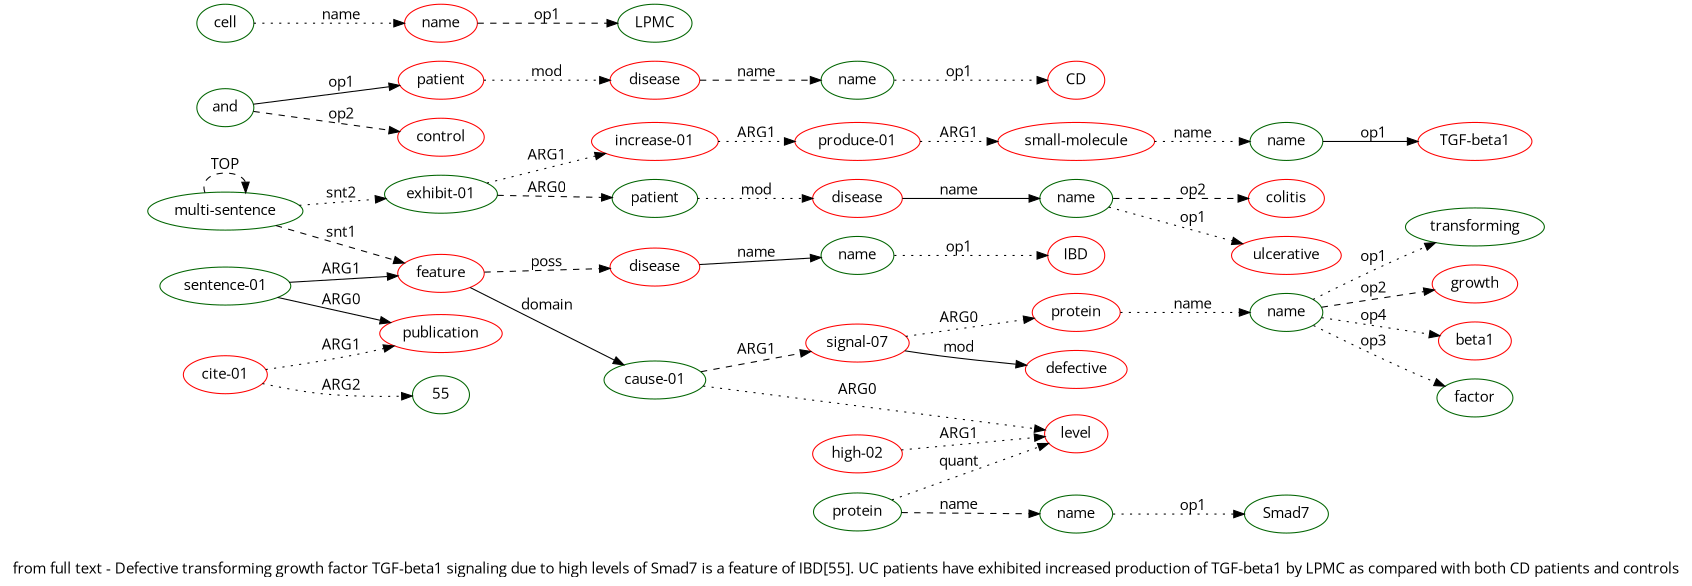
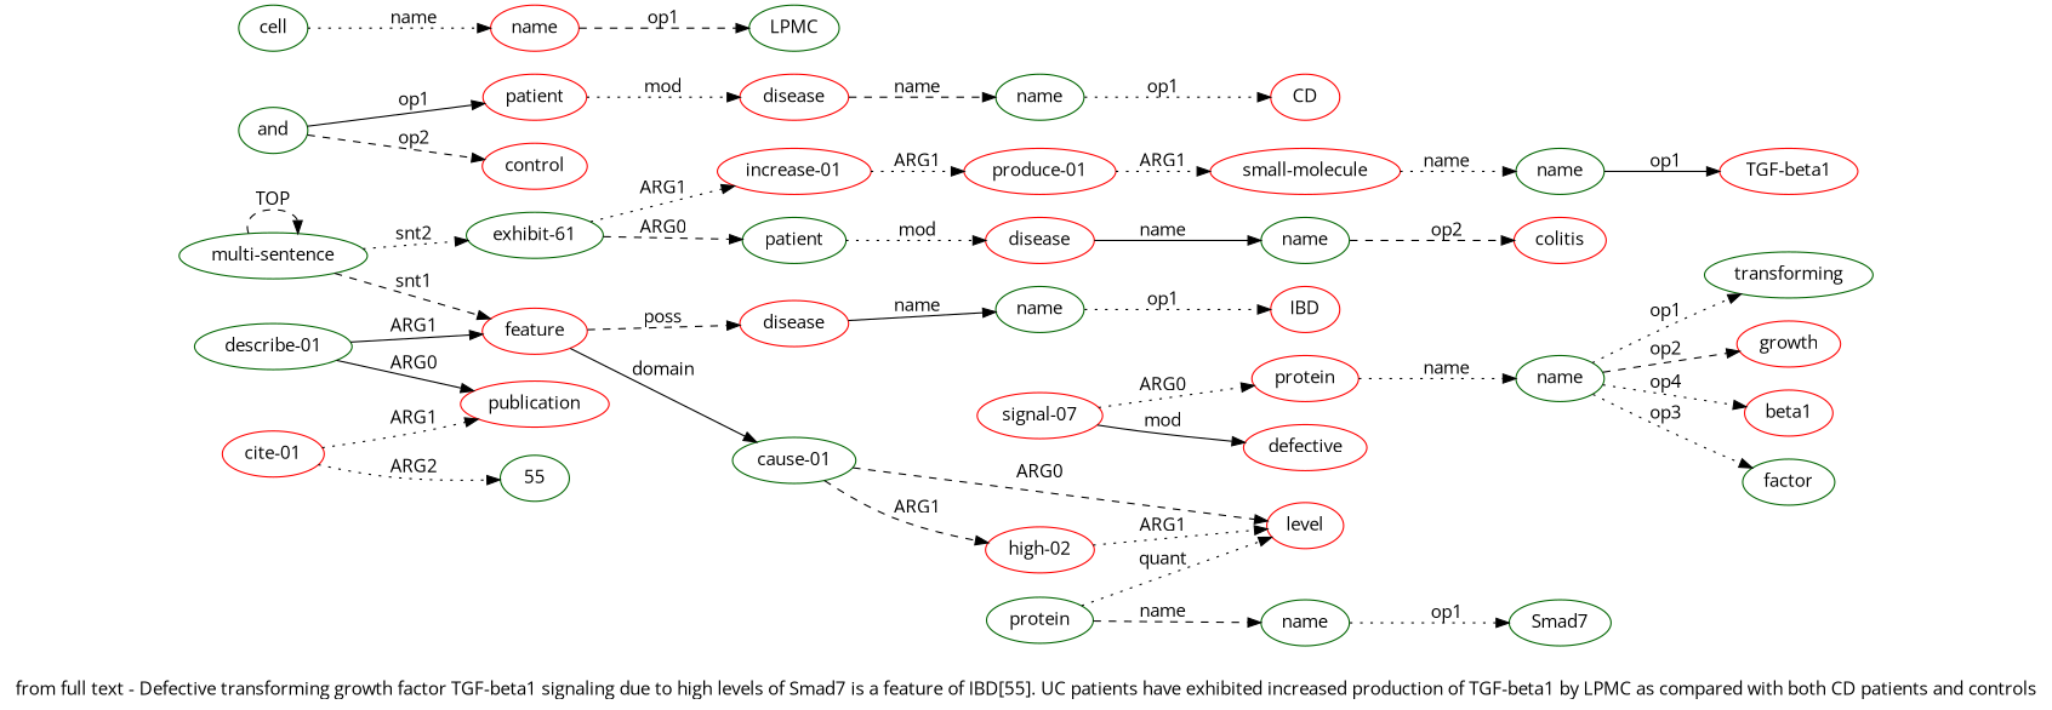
  digraph {
    fontname="Open Sans"
    label="from full text - Defective transforming growth factor TGF-beta1 signaling due to high levels of Smad7 is a feature of IBD[55]. UC patients have exhibited increased production of TGF-beta1 by LPMC as compared with both CD patients and controls"
    rankdir=LR
    node [color=red fontname="Open Sans" gold_ind=-1 gold_label=name test_ind=-1 test_label=name]
    edge [color=black fontname="Open Sans" gold_label=op1 style=dotted test_label=op1]
    n1 [gold_ind=20 gold_label="increase-01" label="increase-01" test_ind=20 test_label="increase-01"]
    n2 [gold_ind=21 gold_label="produce-01" label="produce-01" test_ind=21 test_label="produce-01"]
    n3 [gold_ind=24 gold_label="small-molecule" label="small-molecule" test_ind=24 test_label="small-molecule"]
    n4 [color=darkgreen gold_ind=26 gold_label=and label=and test_ind=26 test_label=and]
    n5 [gold_ind=27 gold_label=patient label=patient test_ind=27 test_label=patient]
    n6 [gold_ind=30 gold_label=control label=control test_ind=30 test_label=control]
    n7 [color=darkgreen gold_ind=22 gold_label=cell label=cell test_ind=22 test_label=cell]
    n8 [gold_ind=23 label=name test_ind=23]
    n9 [color=darkgreen gold_ind=25 label=name test_ind=25]
    n10 [gold_ind=28 gold_label=disease label=disease test_ind=28 test_label=disease]
    n11 [color=darkgreen gold_label=LPMC label=LPMC test_label=LPMC]
    n12 [gold_label="TGF-beta1" label="TGF-beta1" test_label="TGF-beta1"]
    n13 [color=darkgreen gold_ind=29 label=name test_ind=29]
    n14 [gold_label=CD label=CD test_label=CD]
    n15 [color=darkgreen gold_label=transforming label=transforming test_label=transforming]
    n16 [gold_label=colitis label=colitis test_label=colitis]
-   n17 [gold_label=ulcerative label=ulcerative test_label=ulcerative]
    n18 [color=darkgreen gold_ind=15 label=name test_ind=15]
    n19 [gold_label=IBD label=IBD test_label=IBD]
    n20 [gold_ind=14 gold_label=disease label=disease test_ind=14 test_label=disease]
    n21 [color=darkgreen gold_ind=17 gold_label=patient label=patient test_ind=17 test_label=patient]
    n22 [gold_ind=18 gold_label=disease label=disease test_ind=18 test_label=disease]
    n23 [color=darkgreen gold_ind=19 label=name test_ind=19]
-   n24 [color=darkgreen gold_ind=16 gold_label="exhibit-01" label="exhibit-01" test_ind=16 test_label="exhibit-01"]
-   n25 [color=darkgreen gold_ind=11 gold_label="describe-01" label="sentence-01" test_ind=11 test_label="describe-01"]
+   n24 [color=darkgreen gold_ind=16 gold_label="exhibit-01" label="exhibit-61" test_ind=16 test_label="exhibit-01"]
+   n25 [color=darkgreen gold_ind=11 gold_label="describe-01" label="describe-01" test_ind=11 test_label="describe-01"]
    n26 [gold_ind=12 gold_label=publication label=publication test_ind=12 test_label=publication]
    n27 [gold_ind=1 gold_label=feature label=feature test_ind=1 test_label=feature]
    n28 [color=darkgreen gold_ind=6 gold_label="cause-01" label="cause-01" test_ind=6 test_label="cause-01"]
    n29 [gold_ind=2 gold_label="signal-07" label="signal-07" test_ind=2 test_label="signal-07"]
    n30 [gold_ind=3 gold_label=protein label=protein test_ind=3 test_label=protein]
    n31 [gold_ind=5 gold_label=defective label=defective test_ind=5 test_label=defective]
    n32 [color=darkgreen gold_ind=10 label=name test_ind=10]
    n33 [color=darkgreen gold_label=Smad7 label=Smad7 test_label=Smad7]
    n34 [gold_ind=13 gold_label="cite-01" label="cite-01" test_ind=13 test_label="cite-01"]
    n35 [color=darkgreen gold_label=55 label=55 test_label=55]
    n36 [gold_label=growth label=growth test_label=growth]
    n37 [color=darkgreen gold_ind=4 label=name test_ind=4]
    n38 [color=darkgreen gold_ind=0 gold_label="multi-sentence" label="multi-sentence" test_ind=0 test_label="multi-sentence"]
    n39 [gold_label=beta1 label=beta1 test_label=beta1]
    n40 [color=darkgreen gold_label=factor label=factor test_label=factor]
    n41 [gold_ind=7 gold_label=level label=level test_ind=7 test_label=level]
    n42 [color=darkgreen gold_ind=9 gold_label=protein label=protein test_ind=9 test_label=protein]
    n43 [gold_ind=8 gold_label="high-02" label="high-02" test_ind=8 test_label="high-02"]
    n1 -> n2 [gold_label=ARG1 label=ARG1 test_label=ARG1]
    n2 -> n3 [gold_label=ARG1 label=ARG1 test_label=ARG1]
    n3 -> n9 [gold_label=name label=name test_label=name]
    n4 -> n5 [label=op1 style=solid]
    n4 -> n6 [gold_label=op2 label=op2 style=dashed test_label=op2]
    n5 -> n10 [gold_label=mod label=mod test_label=mod]
    n7 -> n8 [gold_label=name label=name test_label=name]
    n8 -> n11 [label=op1 style=dashed]
    n9 -> n12 [label=op1 style=solid]
    n10 -> n13 [gold_label=name label=name style=dashed test_label=name]
    n13 -> n14 [label=op1]
    n18 -> n19 [label=op1]
    n20 -> n18 [gold_label=name label=name style=solid test_label=name]
    n21 -> n22 [gold_label=mod label=mod test_label=mod]
    n22 -> n23 [gold_label=name label=name style=solid test_label=name]
    n23 -> n16 [gold_label=op2 label=op2 style=dashed test_label=op2]
-   n23 -> n17 [label=op1]
    n24 -> n1 [gold_label=ARG1 label=ARG1 test_label=ARG1]
    n24 -> n21 [gold_label=ARG0 label=ARG0 style=dashed test_label=ARG0]
    n25 -> n26 [gold_label=ARG0 label=ARG0 style=solid test_label=ARG0]
    n25 -> n27 [gold_label=ARG1 label=ARG1 style=solid test_label=ARG1]
    n27 -> n20 [gold_label=poss label=poss style=dashed test_label=poss]
    n27 -> n28 [gold_label=domain label=domain style=solid test_label=domain]
-   n28 -> n29 [gold_label=ARG1 label=ARG1 style=dashed test_label=ARG1]
-   n28 -> n41 [gold_label=ARG0 label=ARG0 test_label=ARG0]
+   n28 -> n43 [gold_label=ARG1 label=ARG1 style=dashed test_label=ARG1]
+   n28 -> n41 [gold_label=ARG0 label=ARG0 style=dashed test_label=ARG0]
    n29 -> n30 [gold_label=ARG0 label=ARG0 test_label=ARG0]
    n29 -> n31 [gold_label=mod label=mod style=solid test_label=mod]
    n30 -> n37 [gold_label=name label=name test_label=name]
    n32 -> n33 [label=op1]
    n34 -> n26 [gold_label=ARG1 label=ARG1 test_label=ARG1]
    n34 -> n35 [gold_label=ARG2 label=ARG2 test_label=ARG2]
    n37 -> n15 [label=op1]
    n37 -> n36 [gold_label=op2 label=op2 style=dashed test_label=op2]
    n37 -> n39 [gold_label=op4 label=op4 test_label=op4]
    n37 -> n40 [gold_label=op3 label=op3 test_label=op3]
    n38 -> n24 [gold_label=snt2 label=snt2 test_label=snt2]
    n38 -> n27 [gold_label=snt1 label=snt1 style=dashed test_label=snt1]
    n38 -> n38 [gold_label=TOP label=TOP style=dashed test_label=TOP]
    n42 -> n32 [gold_label=name label=name style=dashed test_label=name]
    n42 -> n41 [gold_label=quant label=quant test_label=quant]
    n43 -> n41 [gold_label=ARG1 label=ARG1 test_label=ARG1]
  }
